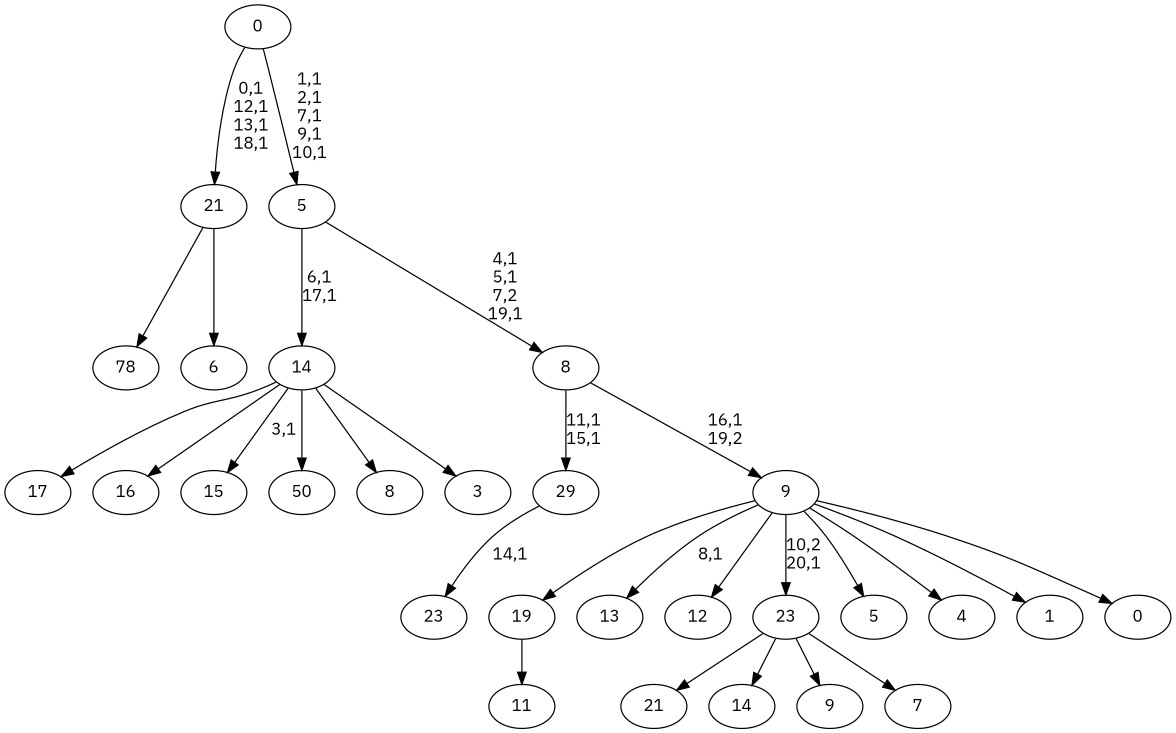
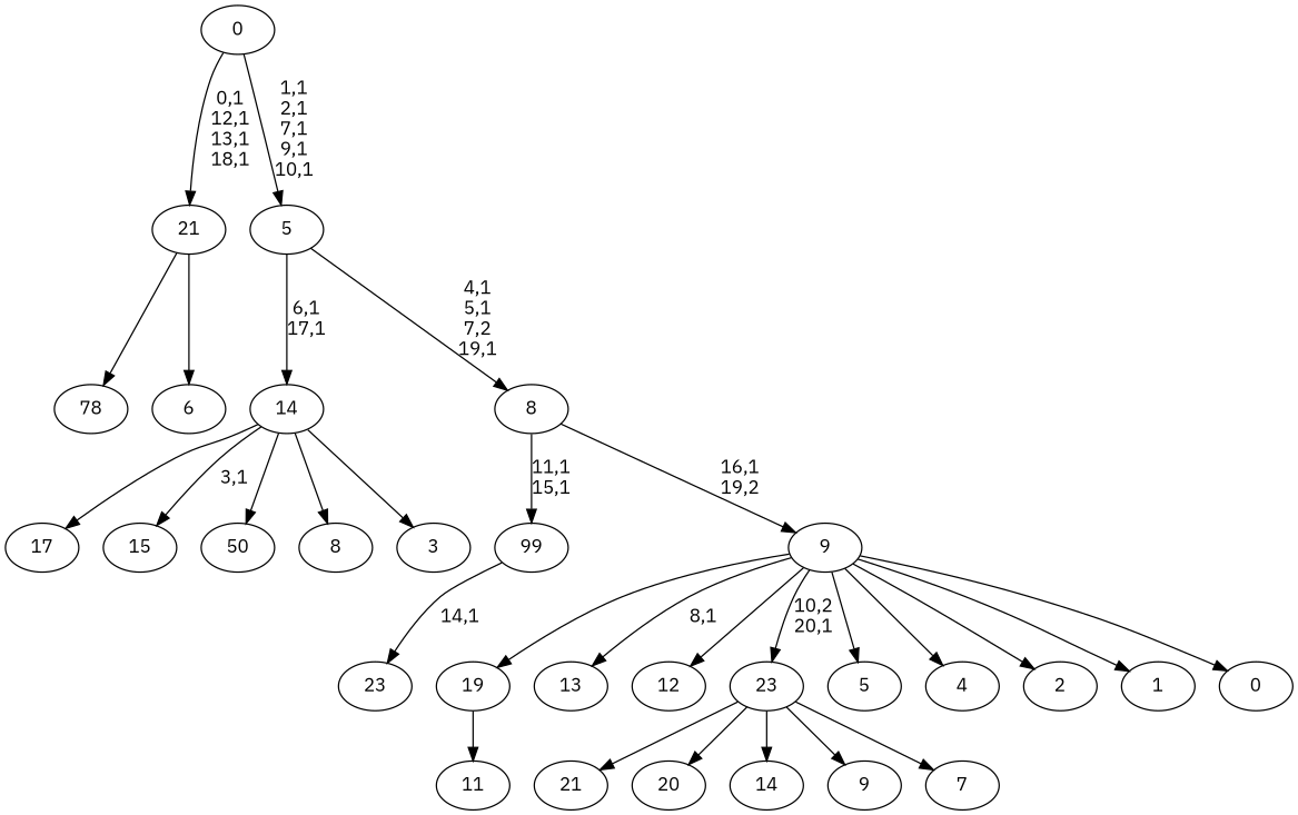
  digraph {
    fontname="IBM Plex Sans"
    node [fontname="IBM Plex Sans"]
    edge [fontname="IBM Plex Sans"]
    n1 [label=23]
    n2 [label=21]
+   n3 [label=20]
    n4 [label=19]
    n5 [label=11]
    n6 [label=78]
    n7 [label=17]
-   n8 [label=16]
    n9 [label=15]
    n10 [label=14]
    n11 [label=13]
    n12 [label=12]
-   29
+   29 [label=99]
    n14 [label=50]
    n15 [label=9]
    n16 [label=8]
    n17 [label=7]
    23
    n19 [label=6]
    21
    n21 [label=5]
    n22 [label=4]
    n23 [label=3]
    14
+   n25 [label=2]
    n26 [label=1]
    n27 [label=0]
    9
    8
    5
    0
    n4 -> n5
    29 -> n1 [label="14,1"]
    23 -> n2
+   23 -> n3
    23 -> n10
    23 -> n15
    23 -> n17
    21 -> n6
    21 -> n19
    14 -> n7
-   14 -> n8
    14 -> n9 [label="3,1"]
    14 -> n14
    14 -> n16
    14 -> n23
    9 -> n4
    9 -> n11 [label="8,1"]
    9 -> n12
    9 -> 23 [label="10,2\n20,1"]
    9 -> n21
    9 -> n22
+   9 -> n25
    9 -> n26
    9 -> n27
    8 -> 29 [label="11,1\n15,1"]
    8 -> 9 [label="16,1\n19,2"]
    5 -> 14 [label="6,1\n17,1"]
    5 -> 8 [label="4,1\n5,1\n7,2\n19,1"]
    0 -> 21 [label="0,1\n12,1\n13,1\n18,1"]
    0 -> 5 [label="1,1\n2,1\n7,1\n9,1\n10,1"]
  }
